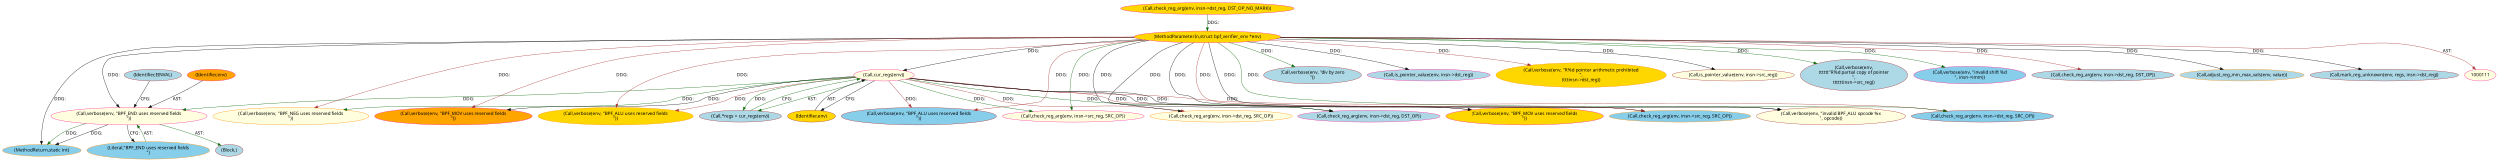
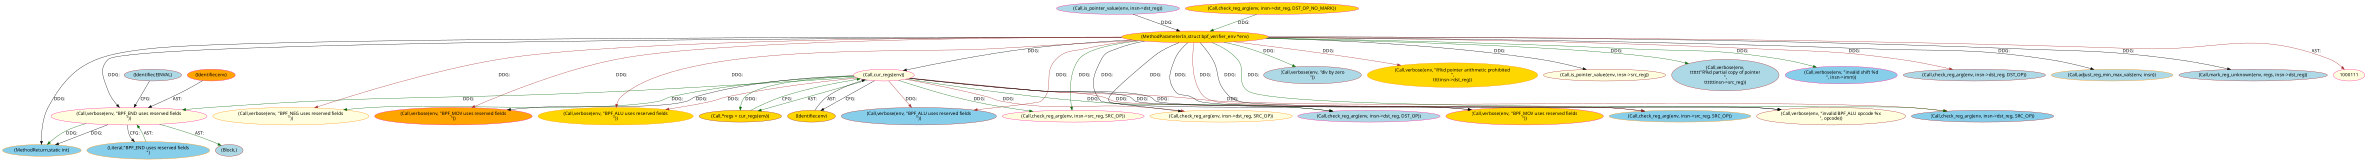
  digraph {
    fontname="Noto Sans"
    node [color=deeppink fillcolor=lightblue fontname="Noto Sans" style=filled]
    edge [color=black fontname="Noto Sans"]
    n1 [fillcolor=lightyellow label="(Call,verbose(env, \"BPF_END uses reserved fields\n\"))"]
    n2 [color=darkorange fillcolor=skyblue label="(Literal,\"BPF_END uses reserved fields\n\")"]
    n3 [color=brown label="(Block,)"]
    n4 [color=darkorange fillcolor=skyblue label="(MethodReturn,static int)"]
    n5 [fillcolor=lightyellow label="(Call,cur_regs(env))"]
    n6 [color=darkorange fillcolor=lightyellow label="(Call,verbose(env, \"BPF_NEG uses reserved fields\n\"))"]
    n7 [fillcolor=orange label="(Call,verbose(env, \"BPF_MOV uses reserved fields\n\"))"]
    n8 [color=brown fillcolor=skyblue label="(Call,check_reg_arg(env, insn->dst_reg, SRC_OP))"]
    n9 [color=darkorange fillcolor=gold label="(Call,verbose(env, \"BPF_ALU uses reserved fields\n\"))"]
    n10 [color=brown fillcolor=gold label="(Identifier,env)"]
    n11 [fillcolor=gold label="(Call,verbose(env, \"BPF_MOV uses reserved fields\n\"))"]
    n12 [label="(Call,check_reg_arg(env, insn->dst_reg, DST_OP))"]
    n13 [fillcolor=lightyellow label="(Call,check_reg_arg(env, insn->src_reg, SRC_OP))"]
    n14 [color=brown fillcolor=skyblue label="(Call,verbose(env, \"BPF_ALU uses reserved fields\n\"))"]
    n15 [color=brown fillcolor=lightyellow label="(Call,verbose(env, \"invalid BPF_ALU opcode %x\n\", opcode))"]
    n16 [color=darkorange fillcolor=skyblue label="(Call,check_reg_arg(env, insn->src_reg, SRC_OP))"]
-   n17 [color=brown label="(Call,*regs = cur_regs(env))"]
+   n17 [color=brown fillcolor=gold label="(Call,*regs = cur_regs(env))"]
    n18 [color=darkorange fillcolor=lightyellow label="(Call,check_reg_arg(env, insn->dst_reg, SRC_OP))"]
    n19 [fillcolor=gold label="(MethodParameterIn,struct bpf_verifier_env *env)"]
    n20 [color=brown label="(Call,verbose(env, \"div by zero\n\"))"]
    n21 [label="(Call,is_pointer_value(env, insn->dst_reg))"]
    n22 [color=darkorange fillcolor=gold label="(Call,verbose(env, \"R%d pointer arithmetic prohibited\n\",\n\t\t\t\tinsn->dst_reg))"]
    n23 [color=brown fillcolor=lightyellow label="(Call,is_pointer_value(env, insn->src_reg))"]
    n24 [color=brown label="(Call,verbose(env,\n\t\t\t\t\t\t\"R%d partial copy of pointer\n\",\n\t\t\t\t\t\tinsn->src_reg))"]
    n25 [fillcolor=skyblue label="(Call,verbose(env, \"invalid shift %d\n\", insn->imm))"]
    n26 [color=brown label="(Call,check_reg_arg(env, insn->dst_reg, DST_OP))"]
-   n27 [color=darkorange label="(Call,adjust_reg_min_max_vals(env, value))"]
+   n27 [color=darkorange label="(Call,adjust_reg_min_max_vals(env, insn))"]
    n28 [color=brown label="(Call,mark_reg_unknown(env, regs, insn->dst_reg))"]
    1000111 [fillcolor=lightyellow]
    n30 [fillcolor=gold label="(Call,check_reg_arg(env, insn->dst_reg, DST_OP_NO_MARK))"]
    n31 [color=brown label="(Identifier,EINVAL)"]
    n32 [fillcolor=orange label="(Identifier,env)"]
    n1 -> n2 [label="CFG: "]
    n1 -> n3 [color=darkgreen label="AST: "]
    n1 -> n4 [label="DDG: "]
    n1 -> n4 [color=darkgreen label="DDG: "]
    n2 -> n1 [color=darkgreen label="AST: "]
    n5 -> n1 [color=darkgreen label="DDG: "]
    n5 -> n6 [color=darkgreen label="DDG: "]
    n5 -> n7 [label="DDG: "]
    n5 -> n8 [color=brown label="DDG: "]
    n5 -> n9 [color=brown label="DDG: "]
    n5 -> n10 [label="CFG: "]
    n5 -> n11 [color=brown label="DDG: "]
    n5 -> n12 [color=darkgreen label="DDG: "]
    n5 -> n13 [color=darkgreen label="DDG: "]
    n5 -> n14 [color=brown label="DDG: "]
    n5 -> n15 [label="DDG: "]
    n5 -> n16 [label="DDG: "]
    n5 -> n17 [color=darkgreen label="AST: "]
    n5 -> n17 [color=darkgreen label="DDG: "]
    n5 -> n18 [color=brown label="DDG: "]
    n10 -> n5 [label="AST: "]
    n17 -> n5 [color=darkgreen label="CFG: "]
    n19 -> n1 [label="DDG: "]
    n19 -> n4 [label="DDG: "]
    n19 -> n5 [label="DDG: "]
    n19 -> n6 [color=brown label="DDG: "]
    n19 -> n7 [color=brown label="DDG: "]
    n19 -> n8 [color=darkgreen label="DDG: "]
    n19 -> n9 [color=brown label="DDG: "]
    n19 -> n11 [label="DDG: "]
    n19 -> n12 [label="DDG: "]
    n19 -> n13 [color=darkgreen label="DDG: "]
    n19 -> n14 [color=brown label="DDG: "]
    n19 -> n15 [label="DDG: "]
    n19 -> n16 [color=brown label="DDG: "]
    n19 -> n18 [label="DDG: "]
    n19 -> n20 [color=darkgreen label="DDG: "]
-   n19 -> n21 [label="DDG: "]
+   n21 -> n19 [label="DDG: "]
    n19 -> n22 [color=brown label="DDG: "]
    n19 -> n23 [label="DDG: "]
    n19 -> n24 [color=darkgreen label="DDG: "]
    n19 -> n25 [color=darkgreen label="DDG: "]
    n19 -> n26 [color=brown label="DDG: "]
    n19 -> n27 [label="DDG: "]
    n19 -> n28 [label="DDG: "]
    n19 -> 1000111 [color=brown label="AST: "]
    n30 -> n19 [color=darkgreen label="DDG: "]
    n31 -> n1 [label="CFG: "]
    n32 -> n1 [label="AST: "]
  }
